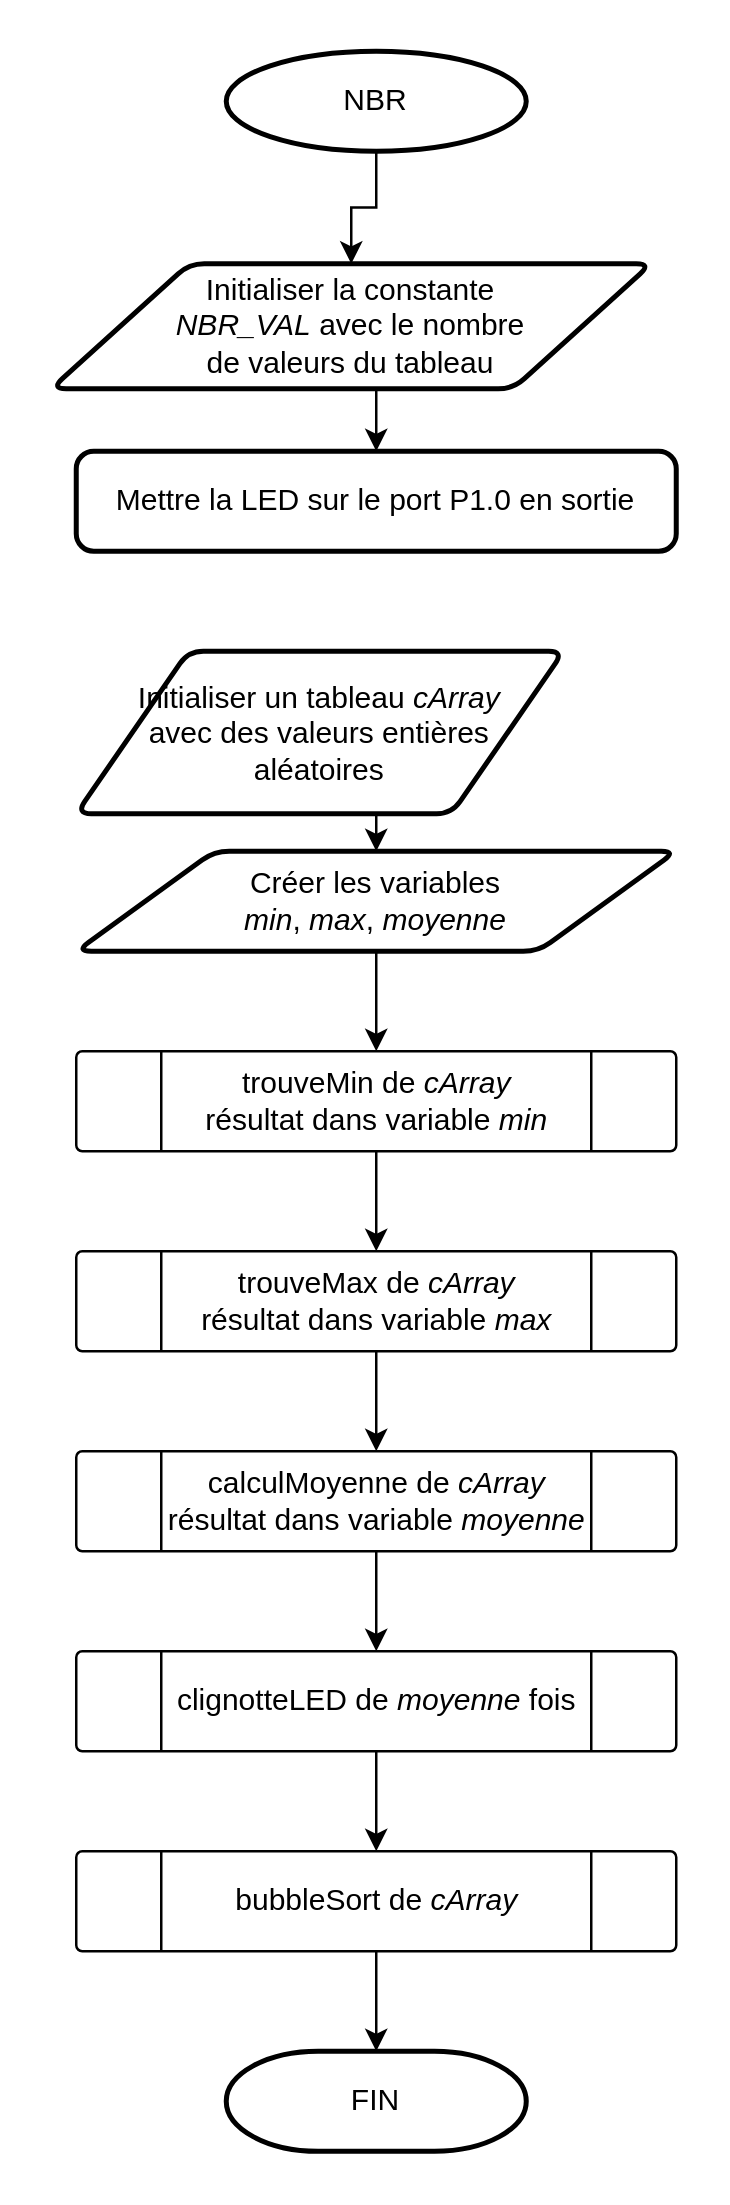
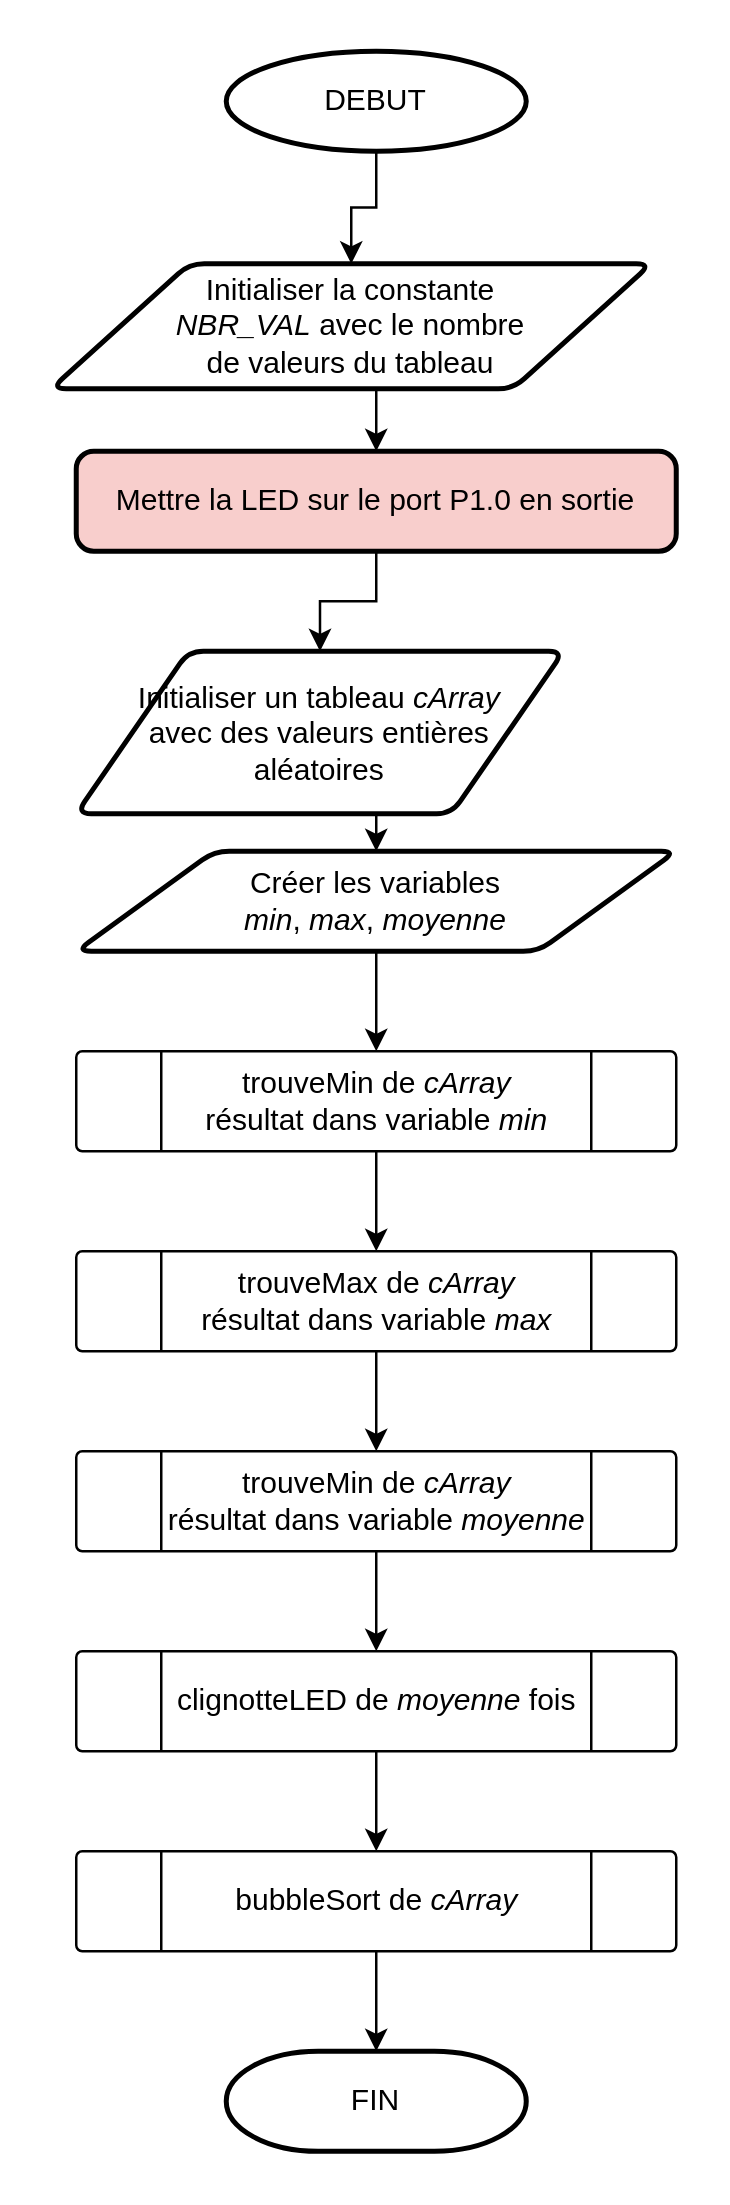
  <mxCell id="0" />
  <mxCell id="1" parent="0" />
  <mxCell id="2" style="edgeStyle=orthogonalEdgeStyle;rounded=0;orthogonalLoop=1;jettySize=auto;html=1;exitX=0.5;exitY=1;exitDx=0;exitDy=0;exitPerimeter=0;entryX=0.5;entryY=0;entryDx=0;entryDy=0;" edge="1" parent="1" source="3" target="7"><mxGeometry relative="1" as="geometry" /></mxCell>
- <mxCell id="3" value="NBR" style="strokeWidth=2;html=1;shape=mxgraph.flowchart.start_2;whiteSpace=wrap;" vertex="1" parent="1"><mxGeometry x="90" y="20" width="120" height="40" as="geometry" /></mxCell>
+ <mxCell id="3" value="DEBUT" style="strokeWidth=2;html=1;shape=mxgraph.flowchart.start_2;whiteSpace=wrap;" vertex="1" parent="1"><mxGeometry x="90" y="20" width="120" height="40" as="geometry" /></mxCell>
  <mxCell id="4" style="edgeStyle=orthogonalEdgeStyle;rounded=0;orthogonalLoop=1;jettySize=auto;html=1;exitX=0.5;exitY=1;exitDx=0;exitDy=0;entryX=0.5;entryY=0;entryDx=0;entryDy=0;" edge="1" parent="1" source="5" target="17"><mxGeometry relative="1" as="geometry" /></mxCell>
  <mxCell id="5" value="Initialiser un tableau &lt;i&gt;cArray&lt;/i&gt;&lt;br&gt;avec des valeurs entières&lt;br&gt;aléatoires" style="shape=parallelogram;html=1;strokeWidth=2;perimeter=parallelogramPerimeter;whiteSpace=wrap;rounded=1;arcSize=12;size=0.23;" vertex="1" parent="1"><mxGeometry x="30" y="260" width="195" height="65" as="geometry" /></mxCell>
  <mxCell id="6" style="edgeStyle=orthogonalEdgeStyle;rounded=0;orthogonalLoop=1;jettySize=auto;html=1;exitX=0.5;exitY=1;exitDx=0;exitDy=0;entryX=0.5;entryY=0;entryDx=0;entryDy=0;" edge="1" parent="1" source="7" target="22"><mxGeometry relative="1" as="geometry" /></mxCell>
  <mxCell id="7" value="Initialiser la constante&lt;br&gt;&lt;i&gt;NBR_VAL&amp;nbsp;&lt;/i&gt;avec le nombre&lt;br&gt;de valeurs du tableau" style="shape=parallelogram;html=1;strokeWidth=2;perimeter=parallelogramPerimeter;whiteSpace=wrap;rounded=1;arcSize=12;size=0.23;" vertex="1" parent="1"><mxGeometry x="20" y="105" width="240" height="50" as="geometry" /></mxCell>
  <mxCell id="8" style="edgeStyle=orthogonalEdgeStyle;rounded=0;orthogonalLoop=1;jettySize=auto;html=1;exitX=0.5;exitY=1;exitDx=0;exitDy=0;entryX=0.5;entryY=0;entryDx=0;entryDy=0;" edge="1" parent="1" source="9" target="11"><mxGeometry relative="1" as="geometry" /></mxCell>
  <mxCell id="9" value="trouveMin de &lt;i&gt;cArray&lt;/i&gt;&lt;br&gt;résultat dans variable &lt;i&gt;min&lt;/i&gt;" style="verticalLabelPosition=middle;verticalAlign=middle;html=1;shape=process;whiteSpace=wrap;rounded=1;size=0.14;arcSize=6;labelPosition=center;align=center;" vertex="1" parent="1"><mxGeometry x="30" y="420" width="240" height="40" as="geometry" /></mxCell>
  <mxCell id="10" style="edgeStyle=orthogonalEdgeStyle;rounded=0;orthogonalLoop=1;jettySize=auto;html=1;exitX=0.5;exitY=1;exitDx=0;exitDy=0;entryX=0.5;entryY=0;entryDx=0;entryDy=0;" edge="1" parent="1" source="11" target="13"><mxGeometry relative="1" as="geometry" /></mxCell>
  <mxCell id="11" value="trouveMax de &lt;i&gt;cArray&lt;br&gt;&lt;/i&gt;résultat dans variable&amp;nbsp;&lt;i&gt;max&lt;/i&gt;&lt;i&gt;&lt;br&gt;&lt;/i&gt;" style="verticalLabelPosition=middle;verticalAlign=middle;html=1;shape=process;whiteSpace=wrap;rounded=1;size=0.14;arcSize=6;labelPosition=center;align=center;" vertex="1" parent="1"><mxGeometry x="30" y="500" width="240" height="40" as="geometry" /></mxCell>
  <mxCell id="12" style="edgeStyle=orthogonalEdgeStyle;rounded=0;orthogonalLoop=1;jettySize=auto;html=1;exitX=0.5;exitY=1;exitDx=0;exitDy=0;entryX=0.5;entryY=0;entryDx=0;entryDy=0;" edge="1" parent="1" source="13" target="15"><mxGeometry relative="1" as="geometry" /></mxCell>
- <mxCell id="13" value="calculMoyenne de &lt;i&gt;cArray&lt;br&gt;&lt;/i&gt;résultat dans variable&amp;nbsp;&lt;i&gt;moyenne&lt;/i&gt;&lt;i&gt;&lt;br&gt;&lt;/i&gt;" style="verticalLabelPosition=middle;verticalAlign=middle;html=1;shape=process;whiteSpace=wrap;rounded=1;size=0.14;arcSize=6;labelPosition=center;align=center;" vertex="1" parent="1"><mxGeometry x="30" y="580" width="240" height="40" as="geometry" /></mxCell>
+ <mxCell id="13" value="trouveMin de &lt;i&gt;cArray&lt;br&gt;&lt;/i&gt;résultat dans variable&amp;nbsp;&lt;i&gt;moyenne&lt;/i&gt;&lt;i&gt;&lt;br&gt;&lt;/i&gt;" style="verticalLabelPosition=middle;verticalAlign=middle;html=1;shape=process;whiteSpace=wrap;rounded=1;size=0.14;arcSize=6;labelPosition=center;align=center;" vertex="1" parent="1"><mxGeometry x="30" y="580" width="240" height="40" as="geometry" /></mxCell>
  <mxCell id="14" style="edgeStyle=orthogonalEdgeStyle;rounded=0;orthogonalLoop=1;jettySize=auto;html=1;exitX=0.5;exitY=1;exitDx=0;exitDy=0;entryX=0.5;entryY=0;entryDx=0;entryDy=0;" edge="1" parent="1" source="15" target="19"><mxGeometry relative="1" as="geometry" /></mxCell>
  <mxCell id="15" value="clignotteLED de &lt;i&gt;moyenne &lt;/i&gt;fois" style="verticalLabelPosition=middle;verticalAlign=middle;html=1;shape=process;whiteSpace=wrap;rounded=1;size=0.14;arcSize=6;labelPosition=center;align=center;" vertex="1" parent="1"><mxGeometry x="30" y="660" width="240" height="40" as="geometry" /></mxCell>
  <mxCell id="16" style="edgeStyle=orthogonalEdgeStyle;rounded=0;orthogonalLoop=1;jettySize=auto;html=1;exitX=0.5;exitY=1;exitDx=0;exitDy=0;entryX=0.5;entryY=0;entryDx=0;entryDy=0;" edge="1" parent="1" source="17" target="9"><mxGeometry relative="1" as="geometry" /></mxCell>
  <mxCell id="17" value="Créer les variables&lt;br&gt;&lt;i&gt;min&lt;/i&gt;, &lt;i&gt;max&lt;/i&gt;, &lt;i&gt;moyenne&lt;/i&gt;" style="shape=parallelogram;html=1;strokeWidth=2;perimeter=parallelogramPerimeter;whiteSpace=wrap;rounded=1;arcSize=12;size=0.23;" vertex="1" parent="1"><mxGeometry x="30" y="340" width="240" height="40" as="geometry" /></mxCell>
  <mxCell id="18" style="edgeStyle=orthogonalEdgeStyle;rounded=0;orthogonalLoop=1;jettySize=auto;html=1;exitX=0.5;exitY=1;exitDx=0;exitDy=0;entryX=0.5;entryY=0;entryDx=0;entryDy=0;entryPerimeter=0;" edge="1" parent="1" source="19" target="20"><mxGeometry relative="1" as="geometry" /></mxCell>
  <mxCell id="19" value="bubbleSort de &lt;i&gt;cArray&lt;/i&gt;" style="verticalLabelPosition=middle;verticalAlign=middle;html=1;shape=process;whiteSpace=wrap;rounded=1;size=0.14;arcSize=6;labelPosition=center;align=center;" vertex="1" parent="1"><mxGeometry x="30" y="740" width="240" height="40" as="geometry" /></mxCell>
  <mxCell id="20" value="FIN" style="strokeWidth=2;html=1;shape=mxgraph.flowchart.terminator;whiteSpace=wrap;" vertex="1" parent="1"><mxGeometry x="90" y="820" width="120" height="40" as="geometry" /></mxCell>
- <mxCell id="22" value="Mettre la LED sur le port P1.0 en sortie" style="rounded=1;whiteSpace=wrap;html=1;absoluteArcSize=1;arcSize=14;strokeWidth=2;" vertex="1" parent="1"><mxGeometry x="30" y="180" width="240" height="40" as="geometry" /></mxCell>
+ <mxCell id="21" style="edgeStyle=orthogonalEdgeStyle;rounded=0;orthogonalLoop=1;jettySize=auto;html=1;exitX=0.5;exitY=1;exitDx=0;exitDy=0;entryX=0.5;entryY=0;entryDx=0;entryDy=0;" edge="1" parent="1" source="22" target="5"><mxGeometry relative="1" as="geometry" /></mxCell>
+ <mxCell id="22" value="Mettre la LED sur le port P1.0 en sortie" style="rounded=1;whiteSpace=wrap;html=1;absoluteArcSize=1;arcSize=14;strokeWidth=2;fillColor=#f8cecc;" vertex="1" parent="1"><mxGeometry x="30" y="180" width="240" height="40" as="geometry" /></mxCell>
